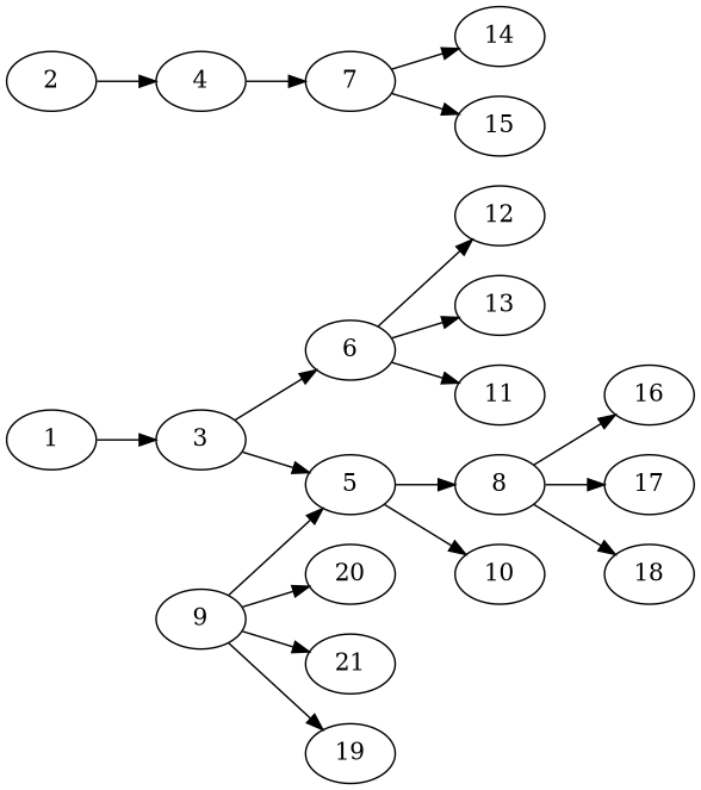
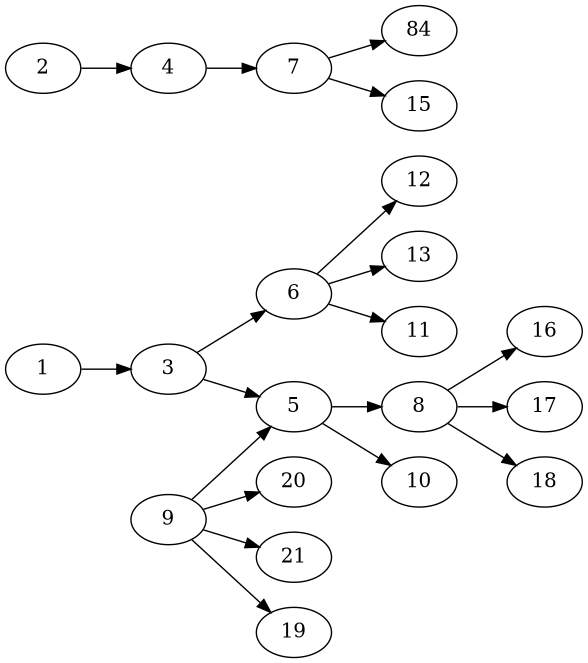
  digraph {
    "Number of processors"=16
    "Total schedule length"=416
    rankdir=LR
    node ["Finish time"=416 Processor=10 "Start time"=247 Weight=39]
    edge [Weight=4]
    1 ["Finish time"=52 "Start time"=0 Weight=52]
    3 ["Finish time"=156 "Start time"=52 Weight=104]
    2 ["Finish time"=132 Processor=1 "Start time"=54 Weight=78]
    4 ["Finish time"=195 Processor=16 "Start time"=156]
    5 ["Finish time"=247 "Start time"=156 Weight=91]
    6 ["Finish time"=212 Processor=2 "Start time"=160 Weight=52]
    7 ["Finish time"=236 Processor=8 "Start time"=197]
    8 ["Finish time"=286]
    10 [Processor=7 "Start time"=390 Weight=26]
    11 ["Finish time"=286 Processor=14]
    12 ["Finish time"=351 Processor=2 "Start time"=299 Weight=52]
    13 ["Finish time"=240 Processor=9 "Start time"=214 Weight=26]
-   14 ["Finish time"=325 Processor=16 "Start time"=286]
+   14 ["Finish time"=325 Processor=16 "Start time"=286 label=84]
    15 ["Finish time"=364 Processor=15 Weight=117]
    16 [Processor=6 "Start time"=351 Weight=65]
    17 [Processor=1 "Start time"=312 Weight=104]
    18 ["Start time"=286 Weight=130]
    9 ["Finish time"=319 Processor=5 "Start time"=267 Weight=52]
    19 [Processor=4 "Start time"=390 Weight=26]
    20 [Processor=5 "Start time"=338 Weight=78]
    21 ["Finish time"=351 Processor=3 "Start time"=325 Weight=26]
    1 -> 3 [Weight=3]
    3 -> 5
    3 -> 6
    2 -> 4
    4 -> 7 [Weight=2]
    5 -> 8 [Weight=9]
    5 -> 10 [Weight=9]
    6 -> 11
    6 -> 12 [Weight=10]
    6 -> 13 [Weight=2]
    7 -> 14 [Weight=8]
    7 -> 15 [Weight=10]
    8 -> 16 [Weight=8]
    8 -> 17 [Weight=10]
    8 -> 18 [Weight=8]
    9 -> 5 [Weight=10]
    9 -> 19 [Weight=10]
    9 -> 20
    9 -> 21 [Weight=6]
  }
